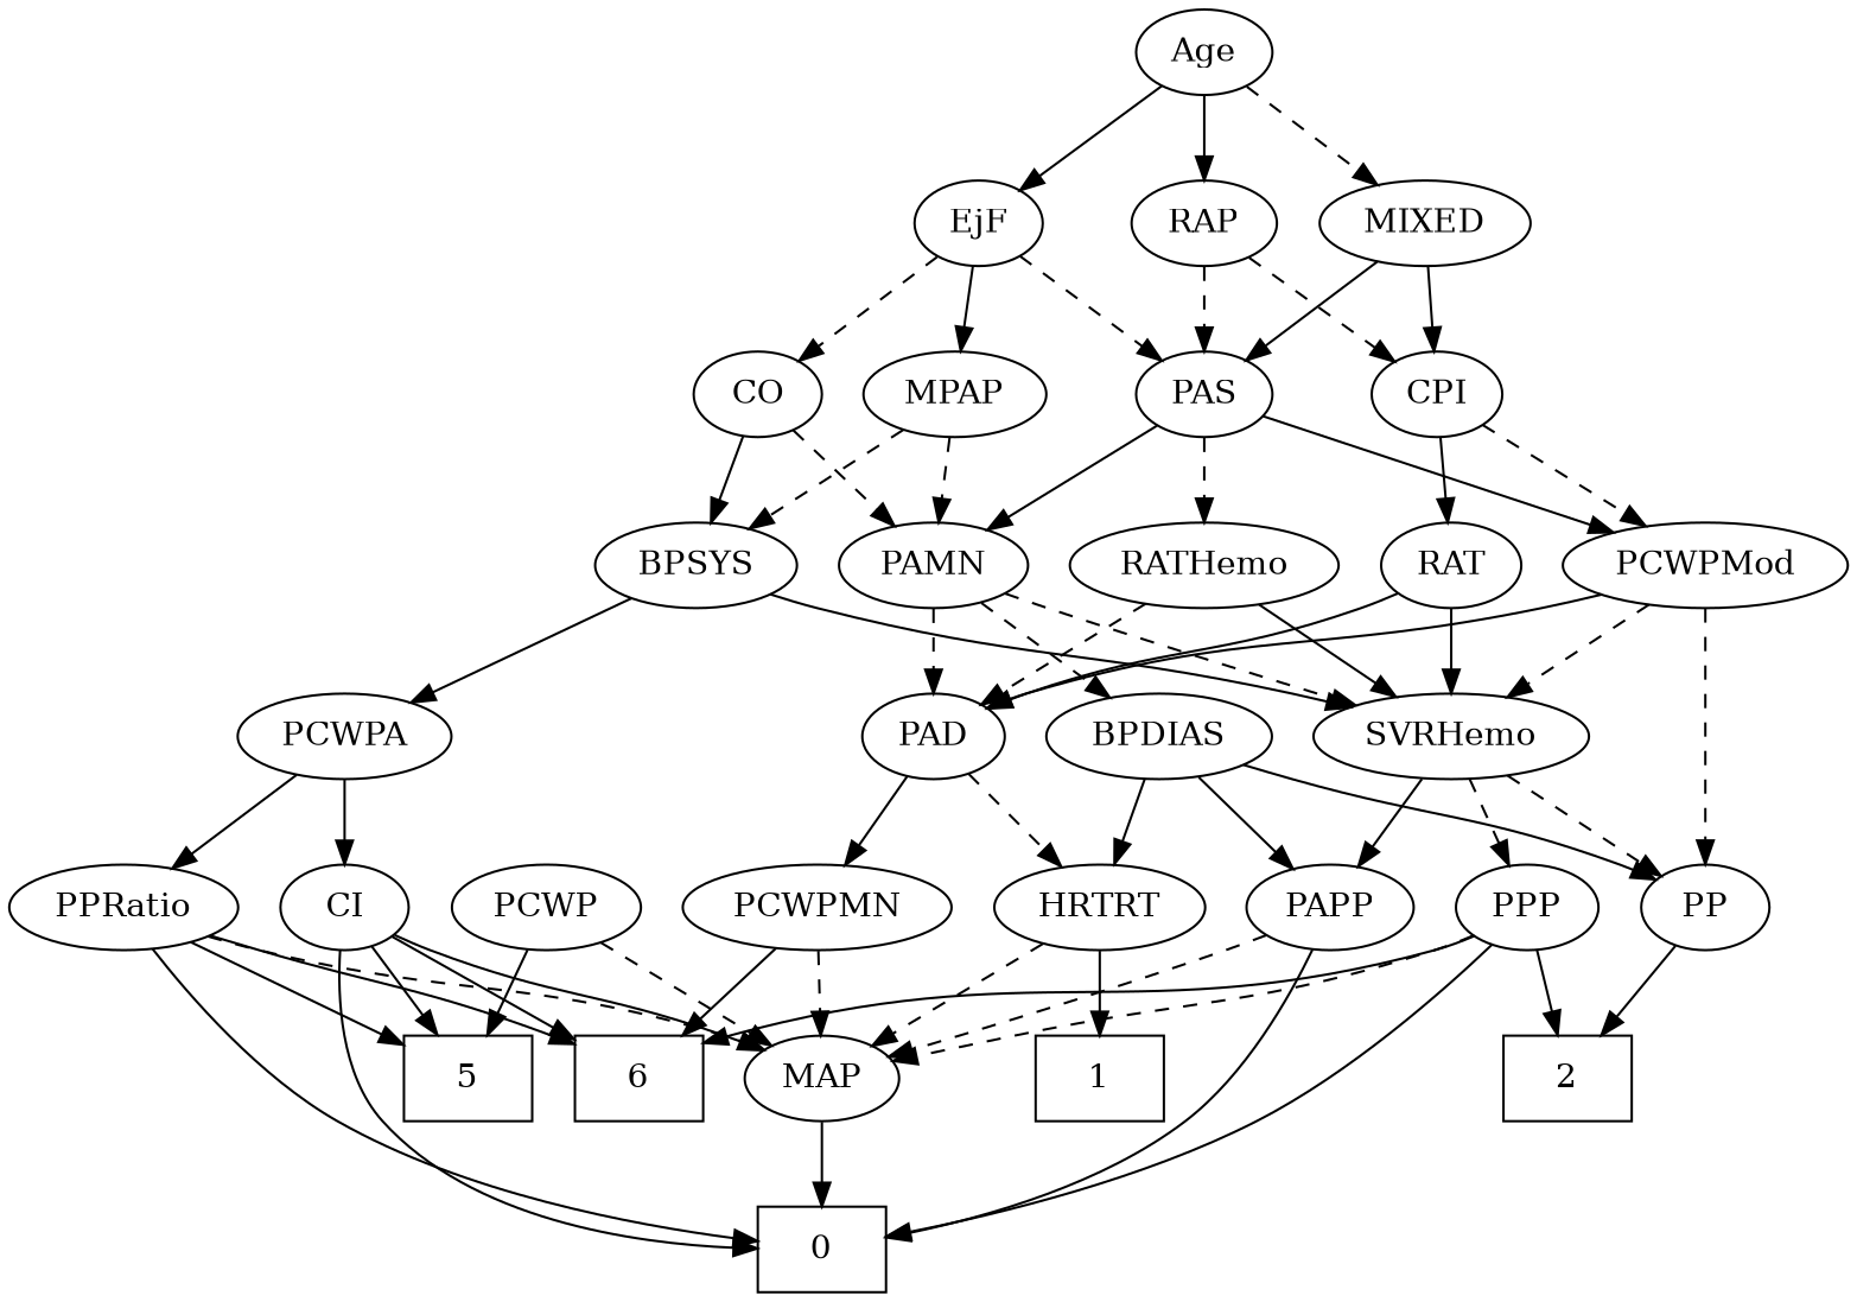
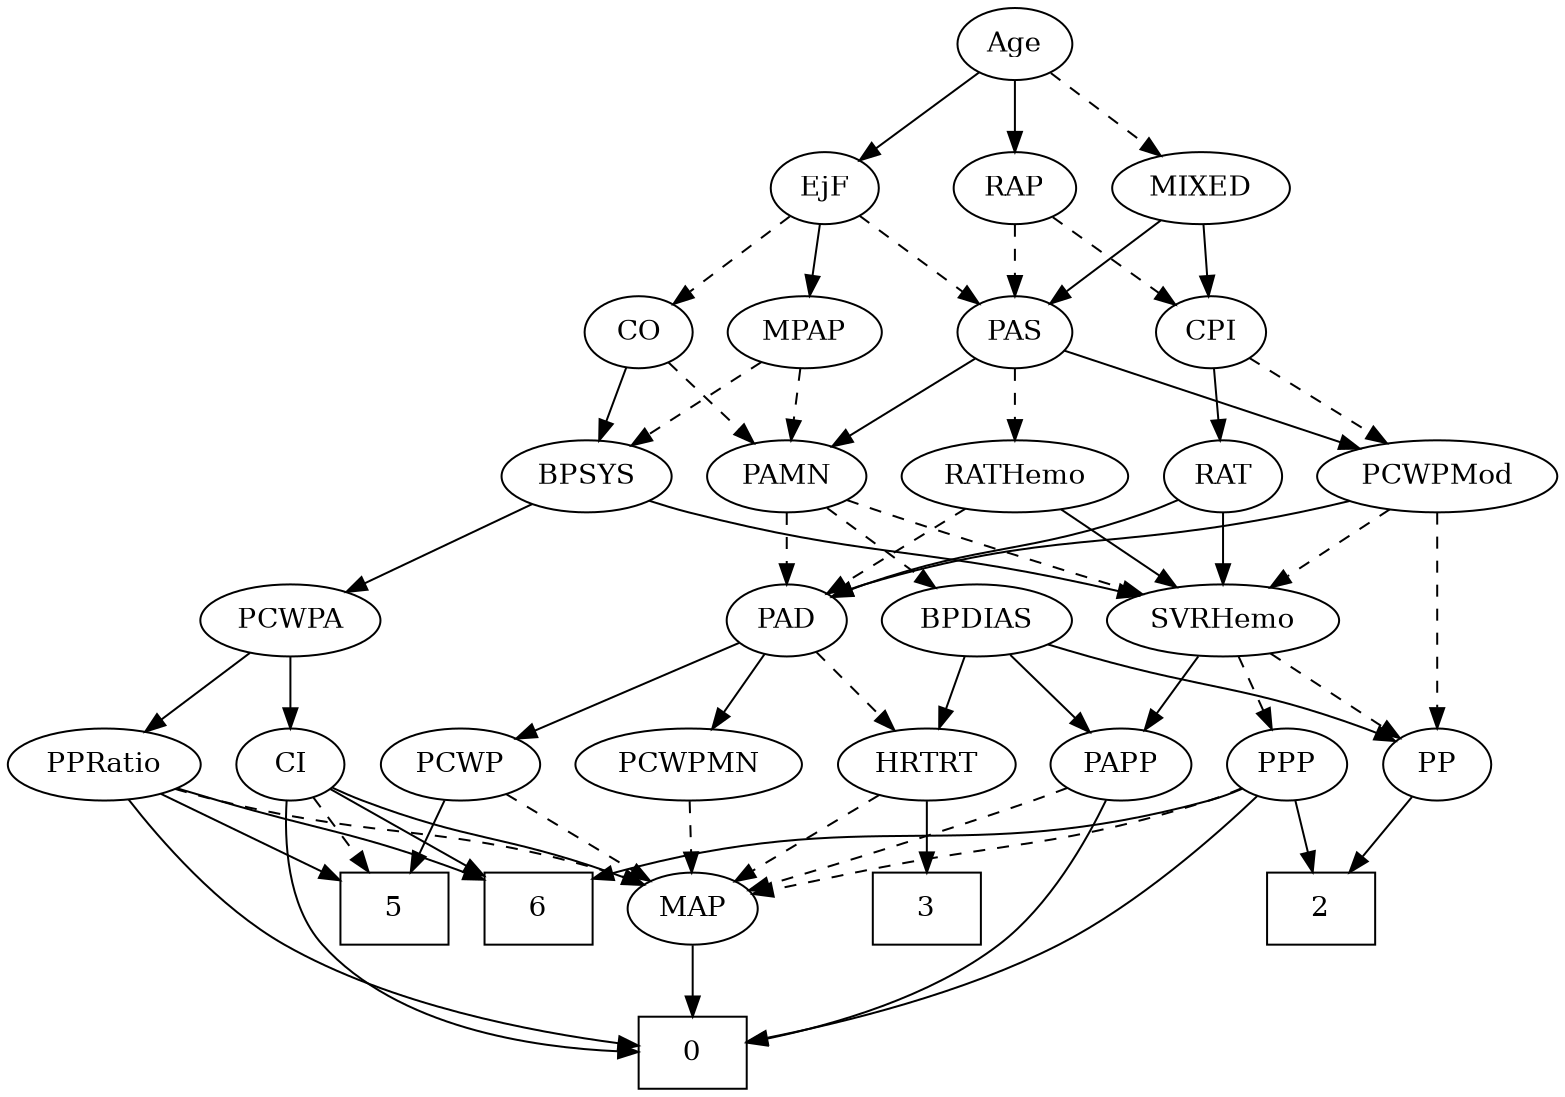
  strict digraph {
    edge [style=solid]
-   1 [height=0.5 shape=box width=0.75]
+   1 [height=0.5 shape=box width=0.75 label=3]
    2 [height=0.5 shape=box width=0.75]
    n3 [height=0.5 label=0 shape=box width=0.75]
    n4 [height=0.5 label=6 shape=box width=0.75]
    5 [height=0.5 shape=box width=0.75]
    Age [height=0.5 width=0.75]
    EjF [height=0.5 width=0.75]
    RAP [height=0.5 width=0.77632]
    MIXED [height=0.5 width=1.1193]
    MPAP [height=0.5 width=0.97491]
    CO [height=0.5 width=0.75]
    PAS [height=0.5 width=0.75]
    CPI [height=0.5 width=0.75]
    BPSYS [height=0.5 width=1.0471]
    PAMN [height=0.5 width=1.011]
    RATHemo [height=0.5 width=1.3721]
    PCWPMod [height=0.5 width=1.4443]
    RAT [height=0.5 width=0.75827]
    PCWPA [height=0.5 width=1.1555]
    SVRHemo [height=0.5 width=1.3902]
    PAD [height=0.5 width=0.79437]
    BPDIAS [height=0.5 width=1.1735]
    PP [height=0.5 width=0.75]
    PPRatio [height=0.5 width=1.1013]
    CI [height=0.5 width=0.75]
    PPP [height=0.5 width=0.75]
    PAPP [height=0.5 width=0.88464]
    PCWPMN [height=0.5 width=1.3902]
    PCWP [height=0.5 width=0.97491]
    HRTRT [height=0.5 width=1.1013]
    MAP [height=0.5 width=0.84854]
    Age -> EjF
    Age -> RAP
    Age -> MIXED [style=dashed]
    EjF -> MPAP
    EjF -> CO [style=dashed]
    EjF -> PAS [style=dashed]
    RAP -> PAS [style=dashed]
    RAP -> CPI [style=dashed]
    MIXED -> PAS
    MIXED -> CPI
    MPAP -> BPSYS [style=dashed]
    MPAP -> PAMN [style=dashed]
    CO -> BPSYS
    CO -> PAMN [style=dashed]
    PAS -> PAMN
    PAS -> RATHemo [style=dashed]
    PAS -> PCWPMod
    CPI -> PCWPMod [style=dashed]
    CPI -> RAT
    BPSYS -> PCWPA
    BPSYS -> SVRHemo
    PAMN -> SVRHemo [style=dashed]
    PAMN -> PAD [style=dashed]
    PAMN -> BPDIAS [style=dashed]
    RATHemo -> SVRHemo
    RATHemo -> PAD [style=dashed]
    PCWPMod -> SVRHemo [style=dashed]
    PCWPMod -> PAD
    PCWPMod -> PP [style=dashed]
    RAT -> SVRHemo
    RAT -> PAD
    PCWPA -> PPRatio
    PCWPA -> CI
    SVRHemo -> PP [style=dashed]
    SVRHemo -> PPP [style=dashed]
    SVRHemo -> PAPP
    PAD -> PCWPMN
+   PAD -> PCWP
    PAD -> HRTRT [style=dashed]
    BPDIAS -> PP
    BPDIAS -> PAPP
    BPDIAS -> HRTRT
    PP -> 2
    PPRatio -> n3
    PPRatio -> n4
    PPRatio -> 5
    PPRatio -> MAP [style=dashed]
    CI -> n3
    CI -> n4
-   CI -> 5
+   CI -> 5 [style=dashed]
    CI -> MAP
    PPP -> 2
    PPP -> n3
    PPP -> n4
    PPP -> MAP [style=dashed]
    PAPP -> n3
    PAPP -> MAP [style=dashed]
-   PCWPMN -> n4
    PCWPMN -> MAP [style=dashed]
    PCWP -> 5
    PCWP -> MAP [style=dashed]
    HRTRT -> 1
    HRTRT -> MAP [style=dashed]
    MAP -> n3
  }
